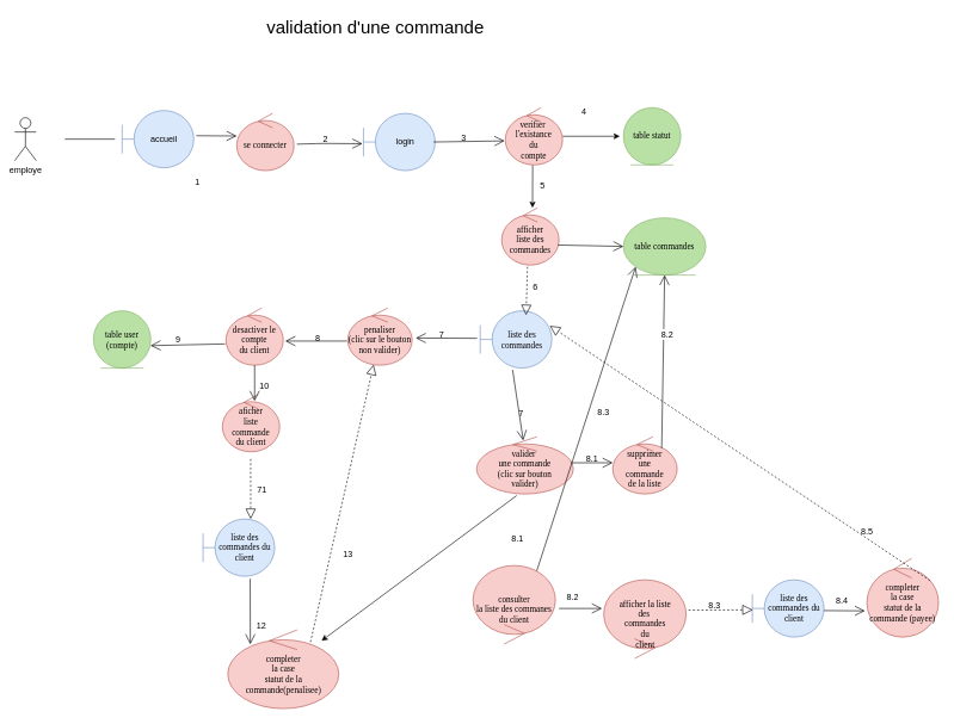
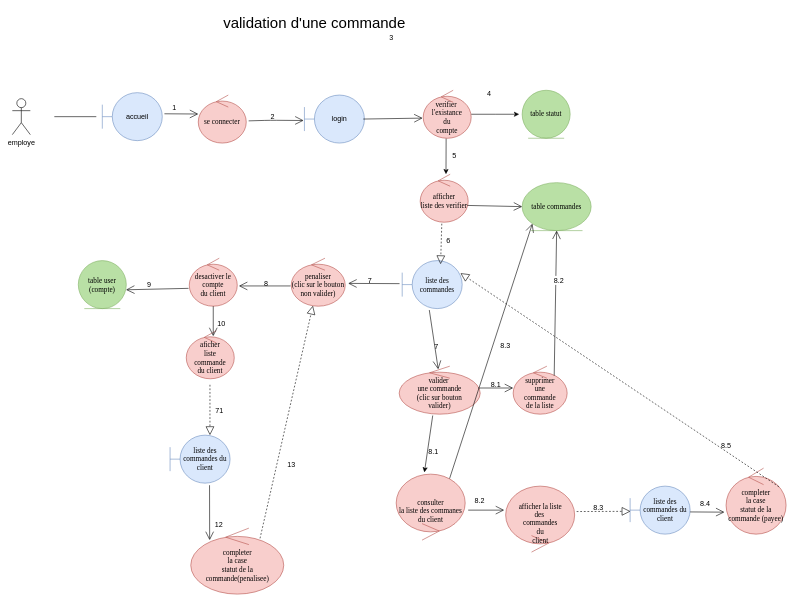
  <mxCell id="0" />
  <mxCell id="1" parent="0" />
  <mxCell id="2" value="employe&lt;br&gt;" style="shape=umlActor;verticalLabelPosition=bottom;labelBackgroundColor=#ffffff;verticalAlign=top;html=1;outlineConnect=0;" vertex="1" parent="1"><mxGeometry x="20" y="164" width="30" height="60" as="geometry" /></mxCell>
  <mxCell id="3" value="accueil" style="shape=umlBoundary;whiteSpace=wrap;html=1;fillColor=#dae8fc;strokeColor=#6c8ebf;" vertex="1" parent="1"><mxGeometry x="170" y="154" width="100" height="80" as="geometry" /></mxCell>
  <mxCell id="4" value="" style="line;strokeWidth=1;fillColor=none;align=left;verticalAlign=middle;spacingTop=-1;spacingLeft=3;spacingRight=3;rotatable=0;labelPosition=right;points=[];portConstraint=eastwest;fontFamily=Verdana;" vertex="1" parent="1"><mxGeometry x="90" y="190" width="70" height="8" as="geometry" /></mxCell>
- <mxCell id="5" value="afficher&lt;br&gt;liste des commandes&lt;br&gt;" style="ellipse;shape=umlControl;whiteSpace=wrap;html=1;fontFamily=Verdana;fillColor=#f8cecc;strokeColor=#b85450;" vertex="1" parent="1"><mxGeometry x="700" y="290" width="80" height="80" as="geometry" /></mxCell>
+ <mxCell id="5" value="afficher&lt;br&gt;liste des verifier&lt;br&gt;" style="ellipse;shape=umlControl;whiteSpace=wrap;html=1;fontFamily=Verdana;fillColor=#f8cecc;strokeColor=#b85450;" vertex="1" parent="1"><mxGeometry x="700" y="290" width="80" height="80" as="geometry" /></mxCell>
  <mxCell id="6" value="table commandes" style="ellipse;shape=umlEntity;whiteSpace=wrap;html=1;fontFamily=Verdana;fillColor=#B9E0A5;strokeColor=#82b366;" vertex="1" parent="1"><mxGeometry x="870" y="304" width="115" height="80" as="geometry" /></mxCell>
  <mxCell id="7" value="" style="endArrow=classic;html=1;exitX=0.478;exitY=1;exitDx=0;exitDy=0;exitPerimeter=0;" edge="1" parent="1" source="36"><mxGeometry width="50" height="50" relative="1" as="geometry"><mxPoint x="661.5" y="274" as="sourcePoint" /><mxPoint x="743" y="290" as="targetPoint" /></mxGeometry></mxCell>
  <mxCell id="8" value="liste des commandes&lt;br&gt;" style="shape=umlBoundary;whiteSpace=wrap;html=1;fontFamily=Verdana;fillColor=#dae8fc;strokeColor=#6c8ebf;" vertex="1" parent="1"><mxGeometry x="670" y="434" width="100" height="80" as="geometry" /></mxCell>
  <mxCell id="9" value="valider&amp;nbsp;&lt;br&gt;une commande&lt;br&gt;(clic sur bouton&lt;br&gt;valider)" style="ellipse;shape=umlControl;whiteSpace=wrap;html=1;fontFamily=Verdana;fillColor=#f8cecc;strokeColor=#b85450;" vertex="1" parent="1"><mxGeometry x="665" y="610" width="135" height="80" as="geometry" /></mxCell>
  <mxCell id="10" value="supprimer&lt;br&gt;une&lt;br&gt;commande&lt;br&gt;de la liste" style="ellipse;shape=umlControl;whiteSpace=wrap;html=1;fontFamily=Verdana;fillColor=#f8cecc;strokeColor=#b85450;" vertex="1" parent="1"><mxGeometry x="855" y="610" width="90" height="80" as="geometry" /></mxCell>
  <mxCell id="11" value="" style="endArrow=open;endFill=1;endSize=12;html=1;entryX=0.482;entryY=0.065;entryDx=0;entryDy=0;entryPerimeter=0;exitX=0.452;exitY=1.03;exitDx=0;exitDy=0;exitPerimeter=0;" edge="1" parent="1" target="9" source="8"><mxGeometry width="160" relative="1" as="geometry"><mxPoint x="546" y="536" as="sourcePoint" /><mxPoint x="290" y="614" as="targetPoint" /></mxGeometry></mxCell>
  <mxCell id="12" value="" style="endArrow=open;endFill=1;endSize=12;html=1;entryX=0;entryY=0.455;entryDx=0;entryDy=0;entryPerimeter=0;exitX=0.976;exitY=0.455;exitDx=0;exitDy=0;exitPerimeter=0;" edge="1" parent="1" source="9" target="10"><mxGeometry width="160" relative="1" as="geometry"><mxPoint x="750" y="640" as="sourcePoint" /><mxPoint x="697" y="634" as="targetPoint" /></mxGeometry></mxCell>
  <mxCell id="13" value="consulter&lt;br&gt;la liste des commanes du client" style="ellipse;shape=umlControl;whiteSpace=wrap;html=1;fontFamily=Verdana;fillColor=#f8cecc;strokeColor=#b85450;direction=west;" vertex="1" parent="1"><mxGeometry x="660" y="790" width="115" height="110" as="geometry" /></mxCell>
- <mxCell id="14" value="" style="endArrow=classic;html=1;exitX=0.414;exitY=1.028;exitDx=0;exitDy=0;exitPerimeter=0;" edge="1" parent="1" source="9" target="29"><mxGeometry width="50" height="50" relative="1" as="geometry"><mxPoint x="350" y="714" as="sourcePoint" /><mxPoint x="200" y="774" as="targetPoint" /></mxGeometry></mxCell>
+ <mxCell id="14" value="" style="endArrow=classic;html=1;exitX=0.414;exitY=1.028;exitDx=0;exitDy=0;exitPerimeter=0;entryX=0.591;entryY=1.027;entryDx=0;entryDy=0;entryPerimeter=0;" edge="1" parent="1" source="9" target="13"><mxGeometry width="50" height="50" relative="1" as="geometry"><mxPoint x="350" y="714" as="sourcePoint" /><mxPoint x="200" y="774" as="targetPoint" /></mxGeometry></mxCell>
  <mxCell id="15" value="liste des commandes du client" style="shape=umlBoundary;whiteSpace=wrap;html=1;fontFamily=Verdana;fillColor=#dae8fc;strokeColor=#6c8ebf;" vertex="1" parent="1"><mxGeometry x="1050" y="810" width="100" height="80" as="geometry" /></mxCell>
  <mxCell id="16" value="completer&lt;br&gt;la case&lt;br&gt;statut de la commande (payee)" style="ellipse;shape=umlControl;whiteSpace=wrap;html=1;fontFamily=Verdana;fillColor=#f8cecc;strokeColor=#b85450;" vertex="1" parent="1"><mxGeometry x="1210" y="780" width="100" height="110" as="geometry" /></mxCell>
  <mxCell id="17" value="" style="endArrow=block;dashed=1;endFill=0;endSize=12;html=1;entryX=0.972;entryY=0.262;entryDx=0;entryDy=0;entryPerimeter=0;exitX=0.88;exitY=0.283;exitDx=0;exitDy=0;exitPerimeter=0;" edge="1" parent="1" source="16" target="8"><mxGeometry width="160" relative="1" as="geometry"><mxPoint x="920" y="709" as="sourcePoint" /><mxPoint x="310" y="774" as="targetPoint" /></mxGeometry></mxCell>
  <mxCell id="18" value="" style="endArrow=open;endFill=1;endSize=12;html=1;entryX=-0.028;entryY=0.667;entryDx=0;entryDy=0;entryPerimeter=0;" edge="1" parent="1" target="16"><mxGeometry width="160" relative="1" as="geometry"><mxPoint x="1150" y="853" as="sourcePoint" /><mxPoint x="1076" y="861" as="targetPoint" /></mxGeometry></mxCell>
  <mxCell id="19" value="" style="endArrow=open;endFill=1;endSize=12;html=1;exitX=0.226;exitY=0.933;exitDx=0;exitDy=0;exitPerimeter=0;entryX=0;entryY=1;entryDx=0;entryDy=0;" edge="1" parent="1" source="13" target="6"><mxGeometry width="160" relative="1" as="geometry"><mxPoint x="150" y="774" as="sourcePoint" /><mxPoint x="310" y="774" as="targetPoint" /></mxGeometry></mxCell>
  <mxCell id="20" value="&lt;font style=&quot;font-size: 25px&quot;&gt;validation d'une commande&lt;/font&gt;" style="text;html=1;resizable=0;points=[];autosize=1;align=left;verticalAlign=top;spacingTop=-4;" vertex="1" parent="1"><mxGeometry x="370" y="20" width="320" height="20" as="geometry" /></mxCell>
  <mxCell id="21" value="penaliser&lt;br&gt;(clic sur le bouton non valider)" style="ellipse;shape=umlControl;whiteSpace=wrap;html=1;fontFamily=Verdana;fillColor=#f8cecc;strokeColor=#b85450;" vertex="1" parent="1"><mxGeometry x="485" y="430" width="90" height="80" as="geometry" /></mxCell>
  <mxCell id="22" value="" style="endArrow=open;endFill=1;endSize=12;html=1;exitX=0.76;exitY=0.197;exitDx=0;exitDy=0;exitPerimeter=0;entryX=0.5;entryY=1;entryDx=0;entryDy=0;" edge="1" parent="1" source="10" target="6"><mxGeometry width="160" relative="1" as="geometry"><mxPoint x="150" y="774" as="sourcePoint" /><mxPoint x="310" y="774" as="targetPoint" /></mxGeometry></mxCell>
  <mxCell id="23" value="8.2" style="text;html=1;resizable=0;points=[];align=center;verticalAlign=middle;labelBackgroundColor=#ffffff;" vertex="1" connectable="0" parent="22"><mxGeometry x="0.313" y="-4" relative="1" as="geometry"><mxPoint as="offset" /></mxGeometry></mxCell>
  <mxCell id="24" value="table user&lt;br&gt;(compte)" style="ellipse;shape=umlEntity;whiteSpace=wrap;html=1;fontFamily=Verdana;fillColor=#B9E0A5;strokeColor=#82b366;" vertex="1" parent="1"><mxGeometry x="130" y="434" width="80" height="80" as="geometry" /></mxCell>
  <mxCell id="25" value="desactiver le compte&lt;br&gt;du client" style="ellipse;shape=umlControl;whiteSpace=wrap;html=1;fontFamily=Verdana;fillColor=#f8cecc;strokeColor=#b85450;" vertex="1" parent="1"><mxGeometry x="315" y="430" width="80" height="80" as="geometry" /></mxCell>
  <mxCell id="26" value="" style="endArrow=open;endFill=1;endSize=12;html=1;exitX=-0.013;exitY=0.578;exitDx=0;exitDy=0;exitPerimeter=0;entryX=1.035;entryY=0.578;entryDx=0;entryDy=0;entryPerimeter=0;" edge="1" parent="1" source="21" target="25"><mxGeometry width="160" relative="1" as="geometry"><mxPoint x="50" y="774" as="sourcePoint" /><mxPoint x="210" y="774" as="targetPoint" /></mxGeometry></mxCell>
  <mxCell id="27" value="" style="endArrow=open;endFill=1;endSize=12;html=1;exitX=-0.015;exitY=0.628;exitDx=0;exitDy=0;exitPerimeter=0;entryX=0.995;entryY=0.608;entryDx=0;entryDy=0;entryPerimeter=0;" edge="1" parent="1" source="25" target="24"><mxGeometry width="160" relative="1" as="geometry"><mxPoint x="30" y="774" as="sourcePoint" /><mxPoint x="190" y="774" as="targetPoint" /></mxGeometry></mxCell>
  <mxCell id="28" value="liste des commandes du client" style="shape=umlBoundary;whiteSpace=wrap;html=1;fontFamily=Verdana;fillColor=#dae8fc;strokeColor=#6c8ebf;" vertex="1" parent="1"><mxGeometry x="283" y="725" width="100" height="80" as="geometry" /></mxCell>
  <mxCell id="29" value="completer&lt;br&gt;la case&lt;br&gt;statut de la commande(penalisee)" style="ellipse;shape=umlControl;whiteSpace=wrap;html=1;fontFamily=Verdana;fillColor=#f8cecc;strokeColor=#b85450;" vertex="1" parent="1"><mxGeometry x="317.5" y="880" width="155" height="110" as="geometry" /></mxCell>
  <mxCell id="30" value="" style="endArrow=block;dashed=1;endFill=0;endSize=12;html=1;exitX=0.745;exitY=0.155;exitDx=0;exitDy=0;exitPerimeter=0;" edge="1" parent="1" source="29" target="21"><mxGeometry width="160" relative="1" as="geometry"><mxPoint x="30" y="804" as="sourcePoint" /><mxPoint x="190" y="804" as="targetPoint" /></mxGeometry></mxCell>
  <mxCell id="31" value="se connecter" style="ellipse;shape=umlControl;whiteSpace=wrap;html=1;fontFamily=Verdana;fillColor=#f8cecc;strokeColor=#b85450;" vertex="1" parent="1"><mxGeometry x="330" y="158" width="80" height="80" as="geometry" /></mxCell>
  <mxCell id="32" value="" style="endArrow=open;endFill=1;endSize=12;html=1;exitX=1.036;exitY=0.44;exitDx=0;exitDy=0;exitPerimeter=0;entryX=0;entryY=0.395;entryDx=0;entryDy=0;entryPerimeter=0;" edge="1" parent="1" source="3" target="31"><mxGeometry width="160" relative="1" as="geometry"><mxPoint x="280" y="276" as="sourcePoint" /><mxPoint x="365" y="249" as="targetPoint" /></mxGeometry></mxCell>
  <mxCell id="33" value="login" style="shape=umlBoundary;whiteSpace=wrap;html=1;fillColor=#dae8fc;strokeColor=#6c8ebf;" vertex="1" parent="1"><mxGeometry x="507" y="158" width="100" height="80" as="geometry" /></mxCell>
  <mxCell id="34" value="" style="endArrow=open;endFill=1;endSize=12;html=1;entryX=-0.014;entryY=0.53;entryDx=0;entryDy=0;entryPerimeter=0;" edge="1" parent="1" target="33"><mxGeometry width="160" relative="1" as="geometry"><mxPoint x="414" y="201" as="sourcePoint" /><mxPoint x="500" y="200.8" as="targetPoint" /><Array as="points"><mxPoint x="450" y="200" /></Array></mxGeometry></mxCell>
  <mxCell id="35" value="" style="edgeStyle=orthogonalEdgeStyle;rounded=0;orthogonalLoop=1;jettySize=auto;html=1;" edge="1" parent="1" source="36"><mxGeometry relative="1" as="geometry"><mxPoint x="865" y="190" as="targetPoint" /></mxGeometry></mxCell>
  <mxCell id="36" value="verifier&amp;nbsp;&lt;br&gt;l'existance&lt;br&gt;du&lt;br&gt;compte" style="ellipse;shape=umlControl;whiteSpace=wrap;html=1;fontFamily=Verdana;fillColor=#f8cecc;strokeColor=#b85450;" vertex="1" parent="1"><mxGeometry x="705" y="150" width="80" height="80" as="geometry" /></mxCell>
  <mxCell id="37" value="table statut" style="ellipse;shape=umlEntity;whiteSpace=wrap;html=1;fontFamily=Verdana;fillColor=#B9E0A5;strokeColor=#82b366;" vertex="1" parent="1"><mxGeometry x="870" y="150" width="80" height="80" as="geometry" /></mxCell>
  <mxCell id="38" value="" style="endArrow=open;endFill=1;endSize=12;html=1;entryX=-0.012;entryY=0.58;entryDx=0;entryDy=0;entryPerimeter=0;" edge="1" parent="1" target="36"><mxGeometry width="160" relative="1" as="geometry"><mxPoint x="605" y="198" as="sourcePoint" /><mxPoint x="700" y="194" as="targetPoint" /></mxGeometry></mxCell>
  <mxCell id="39" value="" style="endArrow=block;dashed=1;endFill=0;endSize=12;html=1;entryX=0.006;entryY=0.525;entryDx=0;entryDy=0;entryPerimeter=0;exitX=-0.029;exitY=0.615;exitDx=0;exitDy=0;exitPerimeter=0;" edge="1" parent="1" source="64" target="15"><mxGeometry width="160" relative="1" as="geometry"><mxPoint x="1000" y="846" as="sourcePoint" /><mxPoint x="840" y="860" as="targetPoint" /></mxGeometry></mxCell>
  <mxCell id="40" value="" style="endArrow=open;endFill=1;endSize=12;html=1;exitX=0.98;exitY=0.65;exitDx=0;exitDy=0;exitPerimeter=0;entryX=0;entryY=0.5;entryDx=0;entryDy=0;" edge="1" parent="1" source="5" target="6"><mxGeometry width="160" relative="1" as="geometry"><mxPoint x="170" y="880" as="sourcePoint" /><mxPoint x="330" y="880" as="targetPoint" /></mxGeometry></mxCell>
  <mxCell id="41" value="" style="endArrow=block;dashed=1;endFill=0;endSize=12;html=1;exitX=0.45;exitY=1.03;exitDx=0;exitDy=0;exitPerimeter=0;" edge="1" parent="1" source="5"><mxGeometry width="160" relative="1" as="geometry"><mxPoint x="625" y="395.5" as="sourcePoint" /><mxPoint x="734" y="440" as="targetPoint" /><Array as="points"><mxPoint x="734" y="440" /></Array></mxGeometry></mxCell>
  <mxCell id="42" value="" style="endArrow=open;endFill=1;endSize=12;html=1;exitX=-0.044;exitY=0.48;exitDx=0;exitDy=0;exitPerimeter=0;" edge="1" parent="1" source="8"><mxGeometry width="160" relative="1" as="geometry"><mxPoint x="570" y="450" as="sourcePoint" /><mxPoint x="580" y="472" as="targetPoint" /></mxGeometry></mxCell>
- <mxCell id="43" value="1" style="text;html=1;resizable=0;points=[];autosize=1;align=left;verticalAlign=top;spacingTop=-4;" vertex="1" parent="1"><mxGeometry x="270" y="245" width="20" height="20" as="geometry" /></mxCell>
+ <mxCell id="43" value="1" style="text;html=1;resizable=0;points=[];autosize=1;align=left;verticalAlign=top;spacingTop=-4;" vertex="1" parent="1"><mxGeometry x="285" y="170" width="20" height="20" as="geometry" /></mxCell>
  <mxCell id="44" value="2" style="text;html=1;resizable=0;points=[];autosize=1;align=left;verticalAlign=top;spacingTop=-4;" vertex="1" parent="1"><mxGeometry x="448.5" y="184" width="20" height="20" as="geometry" /></mxCell>
- <mxCell id="45" value="3" style="text;html=1;resizable=0;points=[];autosize=1;align=left;verticalAlign=top;spacingTop=-4;" vertex="1" parent="1"><mxGeometry x="642" y="182" width="20" height="20" as="geometry" /></mxCell>
+ <mxCell id="45" value="3" style="text;html=1;resizable=0;points=[];autosize=1;align=left;verticalAlign=top;spacingTop=-4;" vertex="1" parent="1"><mxGeometry x="647" y="52" width="20" height="20" as="geometry" /></mxCell>
  <mxCell id="46" value="4" style="text;html=1;resizable=0;points=[];autosize=1;align=left;verticalAlign=top;spacingTop=-4;" vertex="1" parent="1"><mxGeometry x="810" y="146" width="20" height="20" as="geometry" /></mxCell>
  <mxCell id="47" value="5" style="text;html=1;resizable=0;points=[];autosize=1;align=left;verticalAlign=top;spacingTop=-4;" vertex="1" parent="1"><mxGeometry x="752" y="249" width="20" height="20" as="geometry" /></mxCell>
  <mxCell id="48" value="6" style="text;html=1;resizable=0;points=[];autosize=1;align=left;verticalAlign=top;spacingTop=-4;" vertex="1" parent="1"><mxGeometry x="742" y="391" width="20" height="20" as="geometry" /></mxCell>
  <mxCell id="49" value="7" style="text;html=1;resizable=0;points=[];autosize=1;align=left;verticalAlign=top;spacingTop=-4;" vertex="1" parent="1"><mxGeometry x="722" y="568" width="20" height="20" as="geometry" /></mxCell>
  <mxCell id="50" value="8.1" style="text;html=1;resizable=0;points=[];autosize=1;align=left;verticalAlign=top;spacingTop=-4;" vertex="1" parent="1"><mxGeometry x="816" y="631" width="30" height="20" as="geometry" /></mxCell>
  <mxCell id="51" value="8.3" style="text;html=1;resizable=0;points=[];autosize=1;align=left;verticalAlign=top;spacingTop=-4;" vertex="1" parent="1"><mxGeometry x="832" y="567" width="30" height="20" as="geometry" /></mxCell>
  <mxCell id="52" value="8.1" style="text;html=1;resizable=0;points=[];autosize=1;align=left;verticalAlign=top;spacingTop=-4;" vertex="1" parent="1"><mxGeometry x="712" y="743" width="30" height="20" as="geometry" /></mxCell>
  <mxCell id="53" value="7" style="text;html=1;resizable=0;points=[];autosize=1;align=left;verticalAlign=top;spacingTop=-4;" vertex="1" parent="1"><mxGeometry x="611" y="457" width="20" height="20" as="geometry" /></mxCell>
  <mxCell id="54" value="8" style="text;html=1;resizable=0;points=[];autosize=1;align=left;verticalAlign=top;spacingTop=-4;" vertex="1" parent="1"><mxGeometry x="438" y="463" width="20" height="20" as="geometry" /></mxCell>
  <mxCell id="55" value="9" style="text;html=1;resizable=0;points=[];autosize=1;align=left;verticalAlign=top;spacingTop=-4;" vertex="1" parent="1"><mxGeometry x="242.5" y="464" width="20" height="20" as="geometry" /></mxCell>
  <mxCell id="56" value="aficher&lt;br&gt;liste&lt;br&gt;commande&lt;br&gt;du client" style="ellipse;shape=umlControl;whiteSpace=wrap;html=1;fontFamily=Verdana;fillColor=#f8cecc;strokeColor=#b85450;" vertex="1" parent="1"><mxGeometry x="310" y="551" width="80" height="80" as="geometry" /></mxCell>
  <mxCell id="57" value="" style="endArrow=block;dashed=1;endFill=0;endSize=12;html=1;" edge="1" parent="1"><mxGeometry width="160" relative="1" as="geometry"><mxPoint x="349.5" y="641" as="sourcePoint" /><mxPoint x="349.5" y="725" as="targetPoint" /><Array as="points"><mxPoint x="349.5" y="725" /></Array></mxGeometry></mxCell>
  <mxCell id="58" value="" style="endArrow=open;endFill=1;endSize=12;html=1;" edge="1" parent="1" source="25"><mxGeometry width="160" relative="1" as="geometry"><mxPoint x="355" y="510" as="sourcePoint" /><mxPoint x="355" y="560" as="targetPoint" /></mxGeometry></mxCell>
  <mxCell id="59" value="" style="endArrow=open;endFill=1;endSize=12;html=1;exitX=0.658;exitY=1.043;exitDx=0;exitDy=0;exitPerimeter=0;" edge="1" parent="1" source="28"><mxGeometry width="160" relative="1" as="geometry"><mxPoint x="120" y="1010" as="sourcePoint" /><mxPoint x="349" y="900" as="targetPoint" /></mxGeometry></mxCell>
  <mxCell id="60" value="10" style="text;html=1;resizable=0;points=[];autosize=1;align=left;verticalAlign=top;spacingTop=-4;" vertex="1" parent="1"><mxGeometry x="360" y="529" width="30" height="20" as="geometry" /></mxCell>
  <mxCell id="61" value="71" style="text;html=1;resizable=0;points=[];autosize=1;align=left;verticalAlign=top;spacingTop=-4;" vertex="1" parent="1"><mxGeometry x="357" y="675" width="30" height="20" as="geometry" /></mxCell>
  <mxCell id="62" value="12" style="text;html=1;resizable=0;points=[];autosize=1;align=left;verticalAlign=top;spacingTop=-4;" vertex="1" parent="1"><mxGeometry x="356" y="864" width="30" height="20" as="geometry" /></mxCell>
  <mxCell id="63" value="13" style="text;html=1;resizable=0;points=[];autosize=1;align=left;verticalAlign=top;spacingTop=-4;" vertex="1" parent="1"><mxGeometry x="477" y="765" width="30" height="20" as="geometry" /></mxCell>
  <mxCell id="64" value="afficher la liste&lt;br&gt;des&amp;nbsp;&lt;br&gt;commandes&lt;br&gt;du&lt;br&gt;client" style="ellipse;shape=umlControl;whiteSpace=wrap;html=1;fontFamily=Verdana;fillColor=#f8cecc;strokeColor=#b85450;direction=west;" vertex="1" parent="1"><mxGeometry x="842.5" y="810" width="115" height="110" as="geometry" /></mxCell>
  <mxCell id="65" value="" style="endArrow=open;endFill=1;endSize=12;html=1;" edge="1" parent="1"><mxGeometry width="160" relative="1" as="geometry"><mxPoint x="780" y="850" as="sourcePoint" /><mxPoint x="840" y="850" as="targetPoint" /></mxGeometry></mxCell>
  <mxCell id="66" value="8.2" style="text;html=1;resizable=0;points=[];autosize=1;align=left;verticalAlign=top;spacingTop=-4;" vertex="1" parent="1"><mxGeometry x="789" y="825" width="30" height="20" as="geometry" /></mxCell>
  <mxCell id="67" value="8.3" style="text;html=1;resizable=0;points=[];autosize=1;align=left;verticalAlign=top;spacingTop=-4;" vertex="1" parent="1"><mxGeometry x="987" y="836" width="30" height="20" as="geometry" /></mxCell>
  <mxCell id="68" value="8.4" style="text;html=1;resizable=0;points=[];autosize=1;align=left;verticalAlign=top;spacingTop=-4;" vertex="1" parent="1"><mxGeometry x="1165" y="830" width="30" height="20" as="geometry" /></mxCell>
  <mxCell id="69" value="8.5" style="text;html=1;resizable=0;points=[];autosize=1;align=left;verticalAlign=top;spacingTop=-4;" vertex="1" parent="1"><mxGeometry x="1200" y="733" width="30" height="20" as="geometry" /></mxCell>
